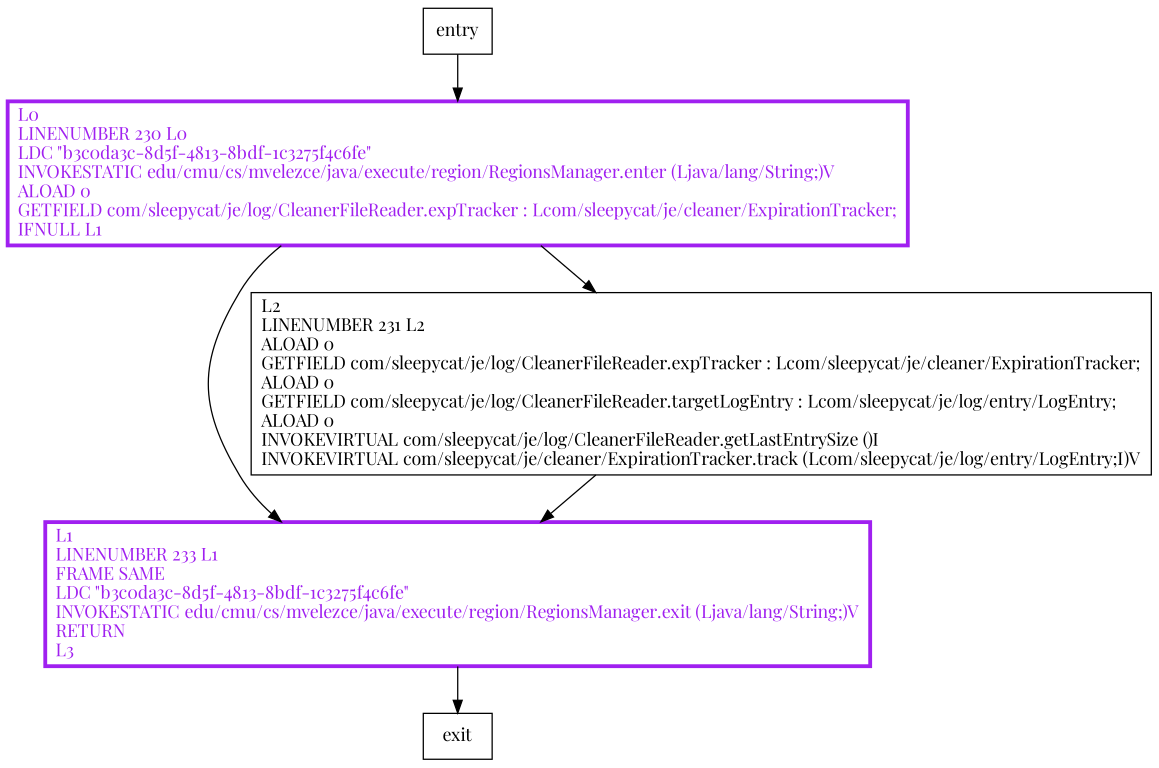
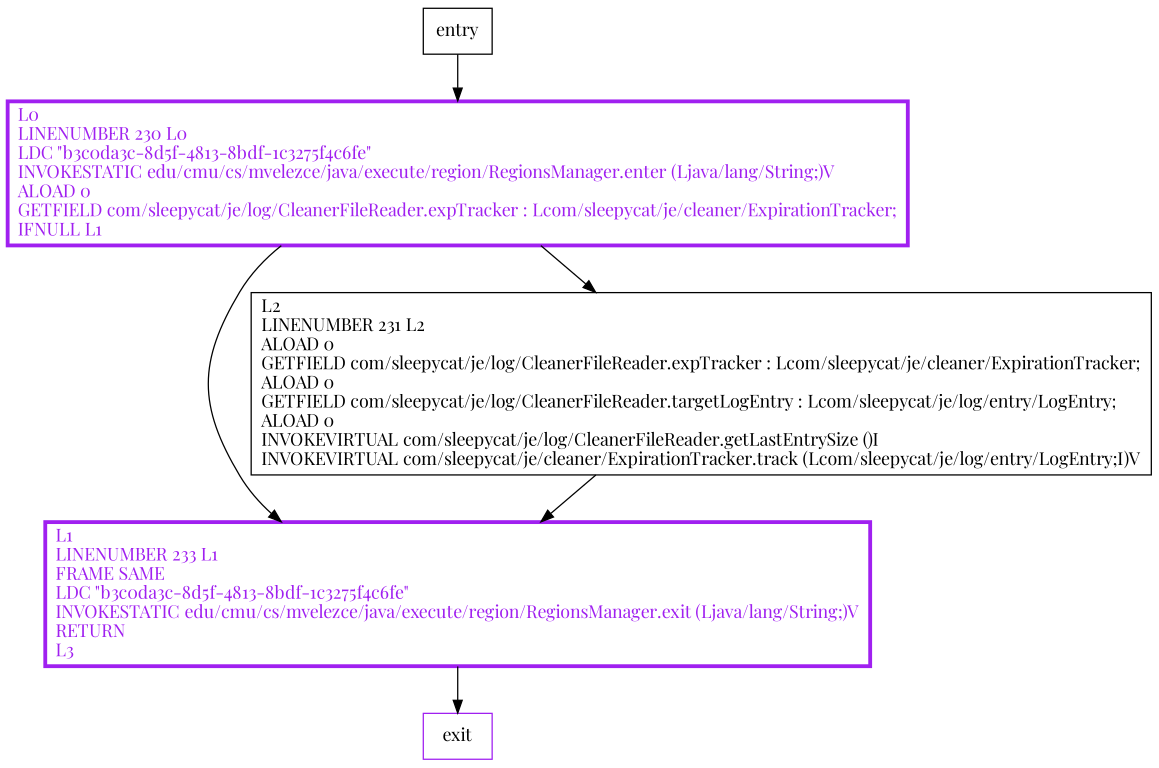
  digraph {
    fontname="Playfair Display"
    node [shape=record fontname="Playfair Display"]
    edge [fontname="Playfair Display"]
    n1 [color=purple fontcolor=purple label="L1\lLINENUMBER 233 L1\lFRAME SAME\lLDC \"b3c0da3c-8d5f-4813-8bdf-1c3275f4c6fe\"\lINVOKESTATIC edu/cmu/cs/mvelezce/java/execute/region/RegionsManager.exit (Ljava/lang/String;)V\lRETURN\lL3\l" penwidth=3]
-   exit
+   exit [color=purple]
    n3 [label="L2\lLINENUMBER 231 L2\lALOAD 0\lGETFIELD com/sleepycat/je/log/CleanerFileReader.expTracker : Lcom/sleepycat/je/cleaner/ExpirationTracker;\lALOAD 0\lGETFIELD com/sleepycat/je/log/CleanerFileReader.targetLogEntry : Lcom/sleepycat/je/log/entry/LogEntry;\lALOAD 0\lINVOKEVIRTUAL com/sleepycat/je/log/CleanerFileReader.getLastEntrySize ()I\lINVOKEVIRTUAL com/sleepycat/je/cleaner/ExpirationTracker.track (Lcom/sleepycat/je/log/entry/LogEntry;I)V\l"]
    n4 [color=purple fontcolor=purple label="L0\lLINENUMBER 230 L0\lLDC \"b3c0da3c-8d5f-4813-8bdf-1c3275f4c6fe\"\lINVOKESTATIC edu/cmu/cs/mvelezce/java/execute/region/RegionsManager.enter (Ljava/lang/String;)V\lALOAD 0\lGETFIELD com/sleepycat/je/log/CleanerFileReader.expTracker : Lcom/sleepycat/je/cleaner/ExpirationTracker;\lIFNULL L1\l" penwidth=3]
    entry
    n1 -> exit
    n3 -> n1
    n4 -> n1
    n4 -> n3
    entry -> n4
  }
